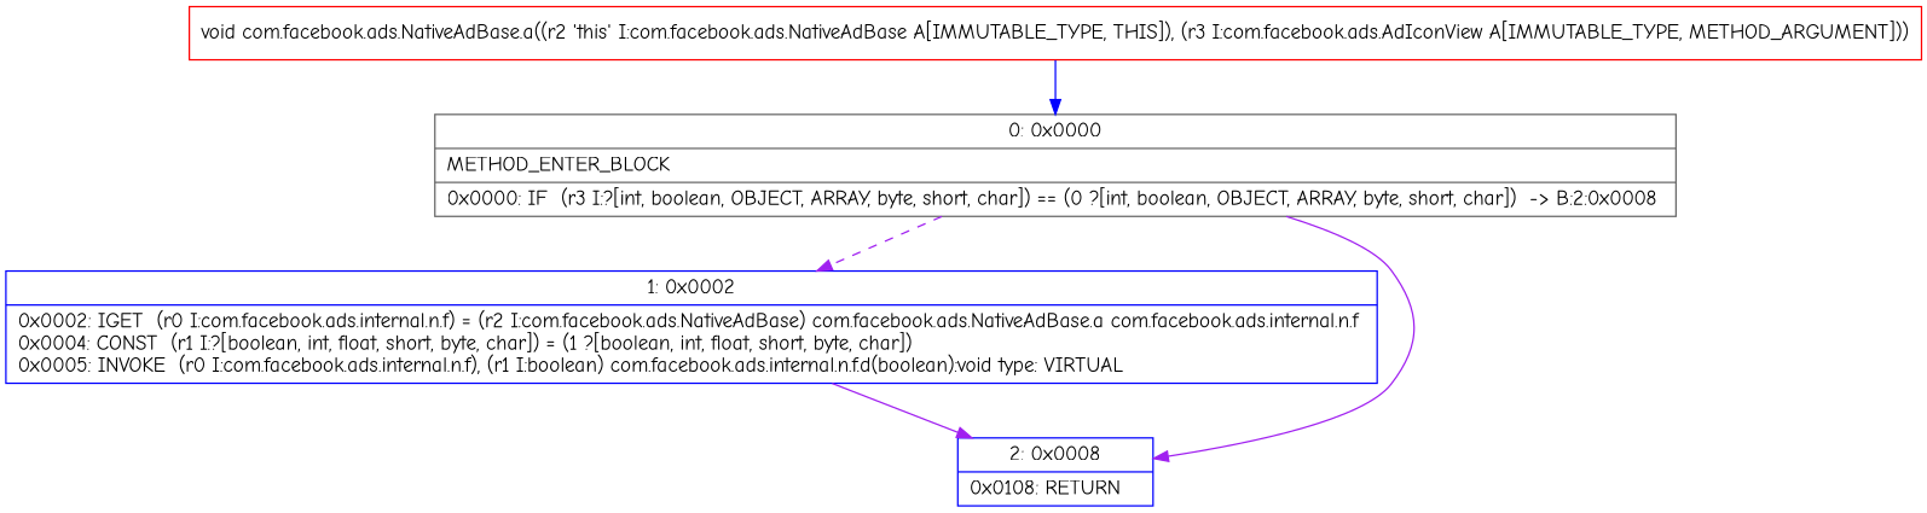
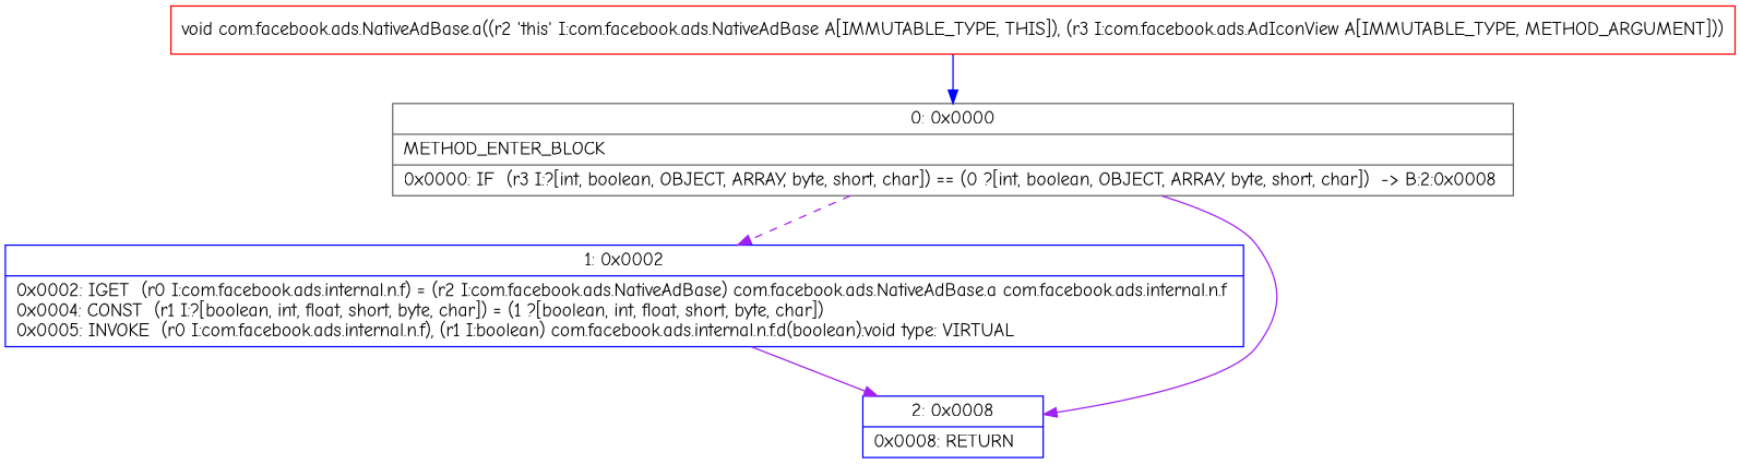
  digraph {
    fontname="Comic Neue"
    node [color=blue fontname="Comic Neue" shape=record]
    edge [color=purple fontname="Comic Neue"]
    n1 [color=gray40 label="{0\:\ 0x0000|METHOD_ENTER_BLOCK\l|0x0000: IF  (r3 I:?[int, boolean, OBJECT, ARRAY, byte, short, char]) == (0 ?[int, boolean, OBJECT, ARRAY, byte, short, char])  \-\> B:2:0x0008 \l}"]
    n2 [label="{1\:\ 0x0002|0x0002: IGET  (r0 I:com.facebook.ads.internal.n.f) = (r2 I:com.facebook.ads.NativeAdBase) com.facebook.ads.NativeAdBase.a com.facebook.ads.internal.n.f \l0x0004: CONST  (r1 I:?[boolean, int, float, short, byte, char]) = (1 ?[boolean, int, float, short, byte, char]) \l0x0005: INVOKE  (r0 I:com.facebook.ads.internal.n.f), (r1 I:boolean) com.facebook.ads.internal.n.f.d(boolean):void type: VIRTUAL \l}"]
-   n3 [label="{2\:\ 0x0008|0x0108: RETURN   \l}"]
+   n3 [label="{2\:\ 0x0008|0x0008: RETURN   \l}"]
    n4 [color=red label="{void com.facebook.ads.NativeAdBase.a((r2 'this' I:com.facebook.ads.NativeAdBase A[IMMUTABLE_TYPE, THIS]), (r3 I:com.facebook.ads.AdIconView A[IMMUTABLE_TYPE, METHOD_ARGUMENT])) }"]
    n1 -> n2 [style=dashed]
    n1 -> n3
    n2 -> n3
    n4 -> n1 [color=blue]
  }
